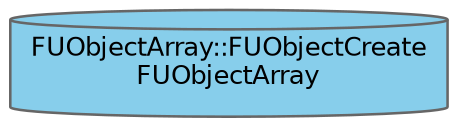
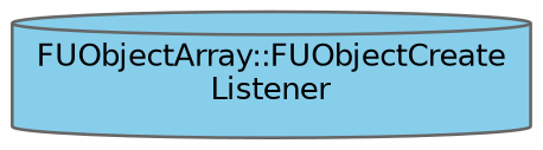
  digraph {
    rankdir=LR
-   n1 [color=grey40 fillcolor=skyblue fontname=Helvetica fontsize=10 height=0.2 label="FUObjectArray::FUObjectCreate\lFUObjectArray" shape=cylinder style=filled width=0.4]
+   n1 [color=grey40 fillcolor=skyblue fontname=Helvetica fontsize=10 height=0.2 label="FUObjectArray::FUObjectCreate\lListener" shape=cylinder style=filled width=0.4]
  }
